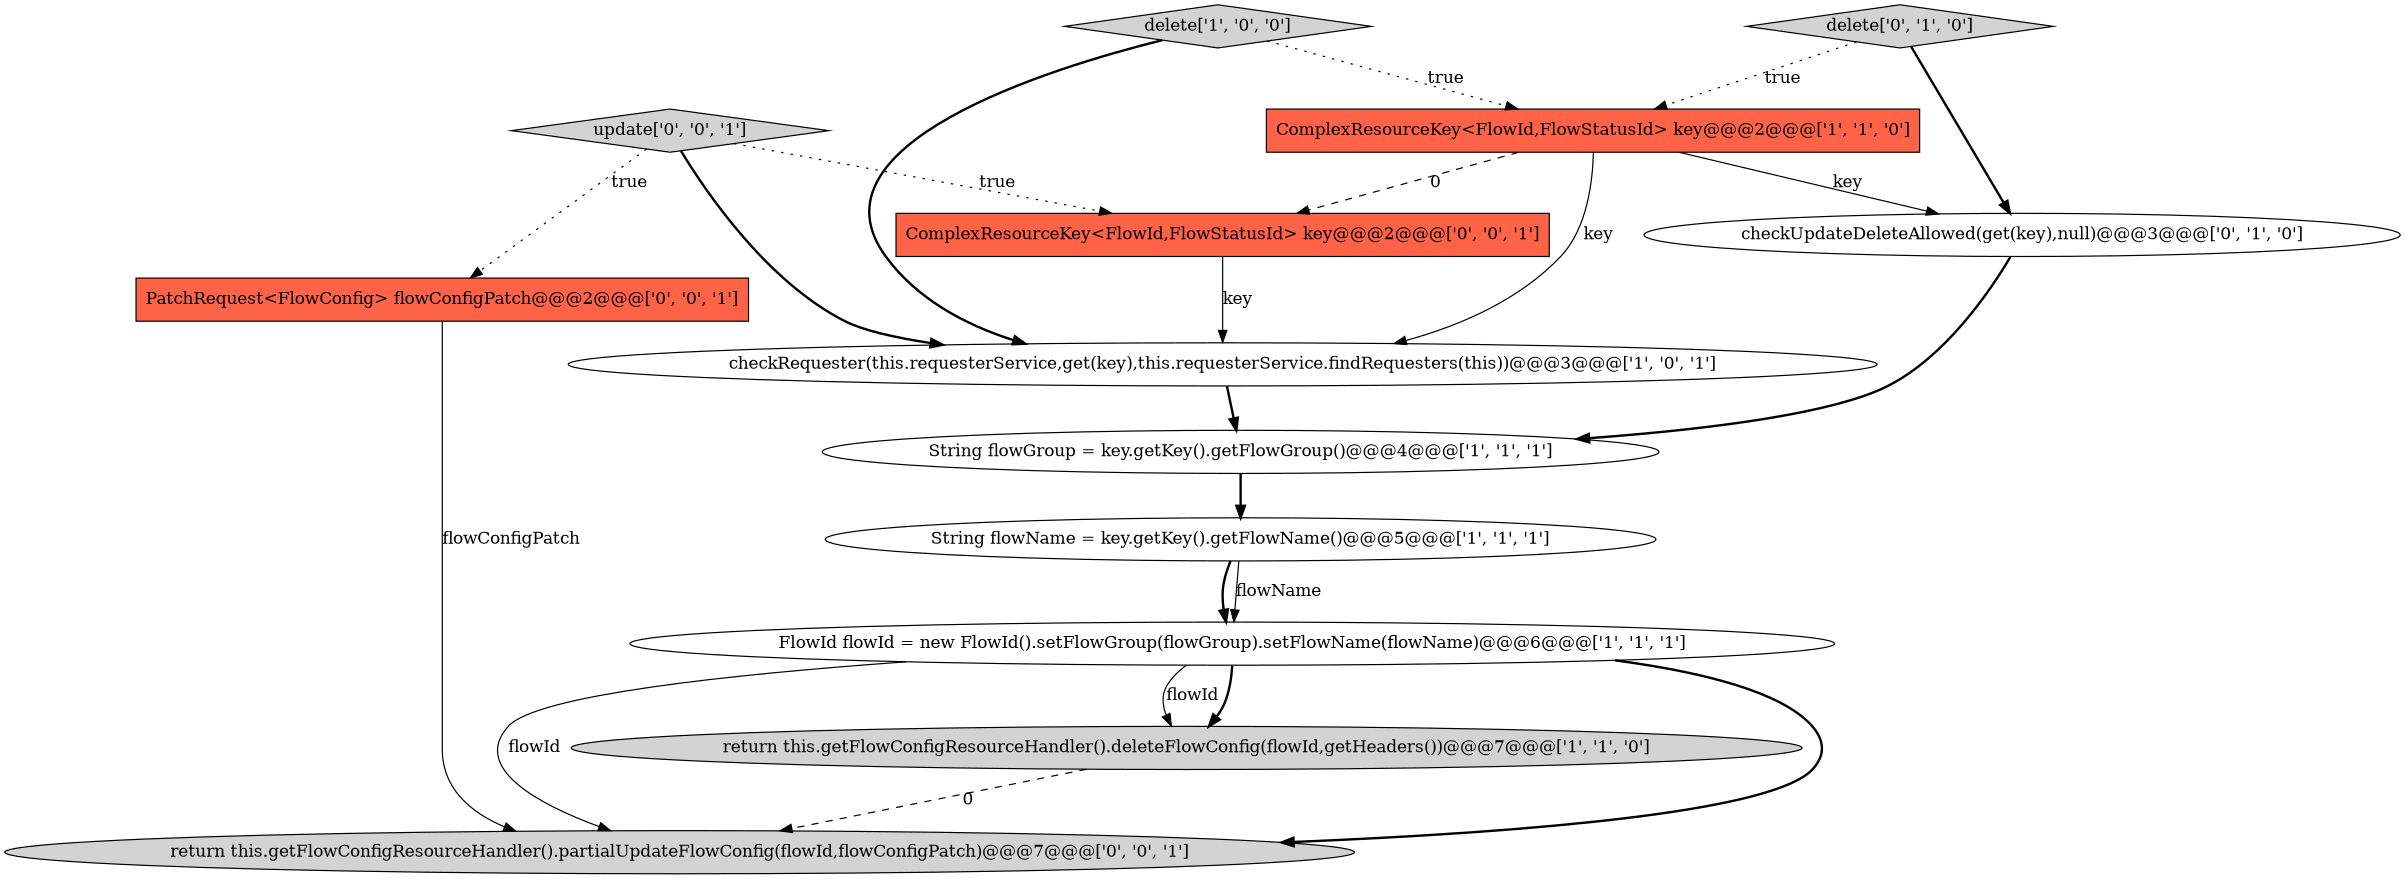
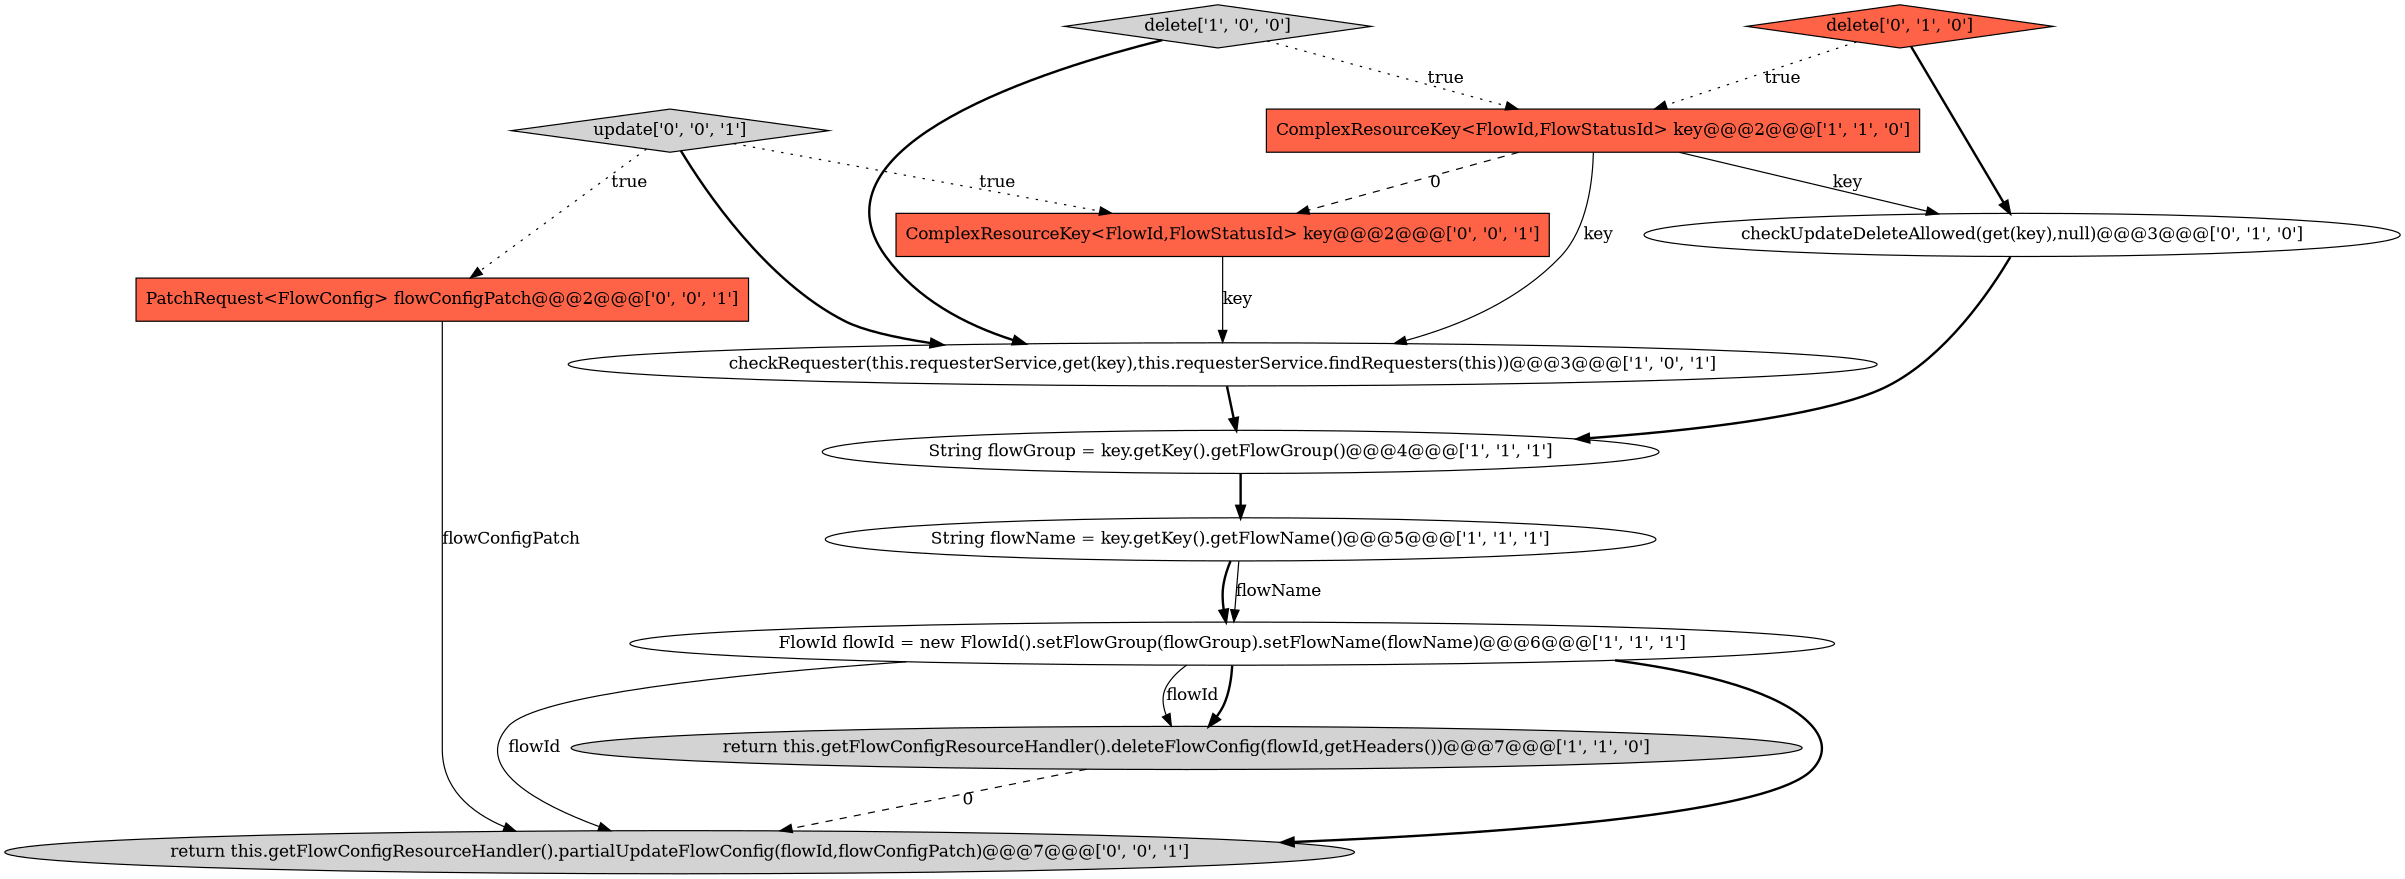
  digraph {
    node [fillcolor=lightgray shape=ellipse style=filled]
    edge [style=bold]
    n1 [label="return this.getFlowConfigResourceHandler().partialUpdateFlowConfig(flowId,flowConfigPatch)@@@7@@@['0', '0', '1']"]
    n2 [fillcolor=white label="String flowName = key.getKey().getFlowName()@@@5@@@['1', '1', '1']"]
    n3 [fillcolor=white label="FlowId flowId = new FlowId().setFlowGroup(flowGroup).setFlowName(flowName)@@@6@@@['1', '1', '1']"]
    n4 [fillcolor=tomato label="PatchRequest<FlowConfig> flowConfigPatch@@@2@@@['0', '0', '1']" shape=box]
    n5 [label="return this.getFlowConfigResourceHandler().deleteFlowConfig(flowId,getHeaders())@@@7@@@['1', '1', '0']"]
    n6 [fillcolor=white label="checkRequester(this.requesterService,get(key),this.requesterService.findRequesters(this))@@@3@@@['1', '0', '1']"]
    n7 [fillcolor=white label="String flowGroup = key.getKey().getFlowGroup()@@@4@@@['1', '1', '1']"]
    n8 [fillcolor=tomato label="ComplexResourceKey<FlowId,FlowStatusId> key@@@2@@@['1', '1', '0']" shape=box]
    n9 [fillcolor=tomato label="ComplexResourceKey<FlowId,FlowStatusId> key@@@2@@@['0', '0', '1']" shape=box]
    n10 [fillcolor=white label="checkUpdateDeleteAllowed(get(key),null)@@@3@@@['0', '1', '0']"]
    n11 [label="update['0', '0', '1']" shape=diamond]
    n12 [label="delete['1', '0', '0']" shape=diamond]
-   n13 [label="delete['0', '1', '0']" shape=diamond]
+   n13 [fillcolor=tomato label="delete['0', '1', '0']" shape=diamond]
    n2 -> n3
    n2 -> n3 [label=flowName style=solid]
    n3 -> n1
    n3 -> n1 [label=flowId style=solid]
    n3 -> n5
    n3 -> n5 [label=flowId style=solid]
    n4 -> n1 [label=flowConfigPatch style=solid]
    n5 -> n1 [label=0 style=dashed]
    n6 -> n7
    n7 -> n2
    n8 -> n6 [label=key style=solid]
    n8 -> n9 [label=0 style=dashed]
    n8 -> n10 [label=key style=solid]
    n9 -> n6 [label=key style=solid]
    n10 -> n7
    n11 -> n4 [label=true style=dotted]
    n11 -> n6
    n11 -> n9 [label=true style=dotted]
    n12 -> n6
    n12 -> n8 [label=true style=dotted]
    n13 -> n8 [label=true style=dotted]
    n13 -> n10
  }
